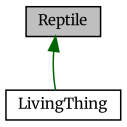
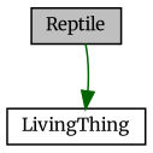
  digraph {
    fontname=Merriweather
    node [color=black fontname=Merriweather fontsize=10 shape=record style=filled]
    n1 [fillcolor=grey75 fontcolor=black height=0.2 label=Reptile width=0.4]
    n2 [fillcolor=white height=0.2 label=LivingThing width=0.4]
-   n1 -> n2 [color=darkgreen dir=back fontname=Merriweather fontsize=10 labelfontname=Helvetica labelfontsize=10 style=solid]
+   n2 -> n1 [color=darkgreen dir=back fontname=Merriweather fontsize=10 labelfontname=Helvetica labelfontsize=10 style=solid]
  }
